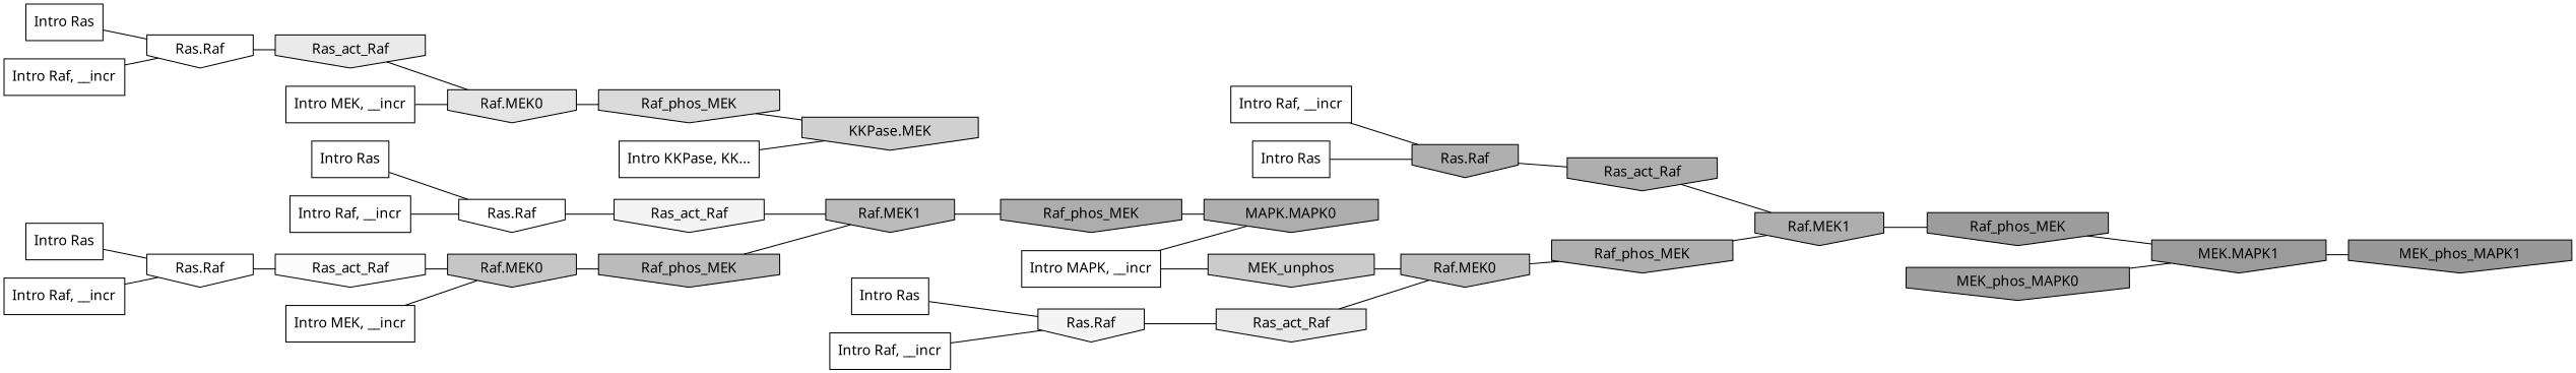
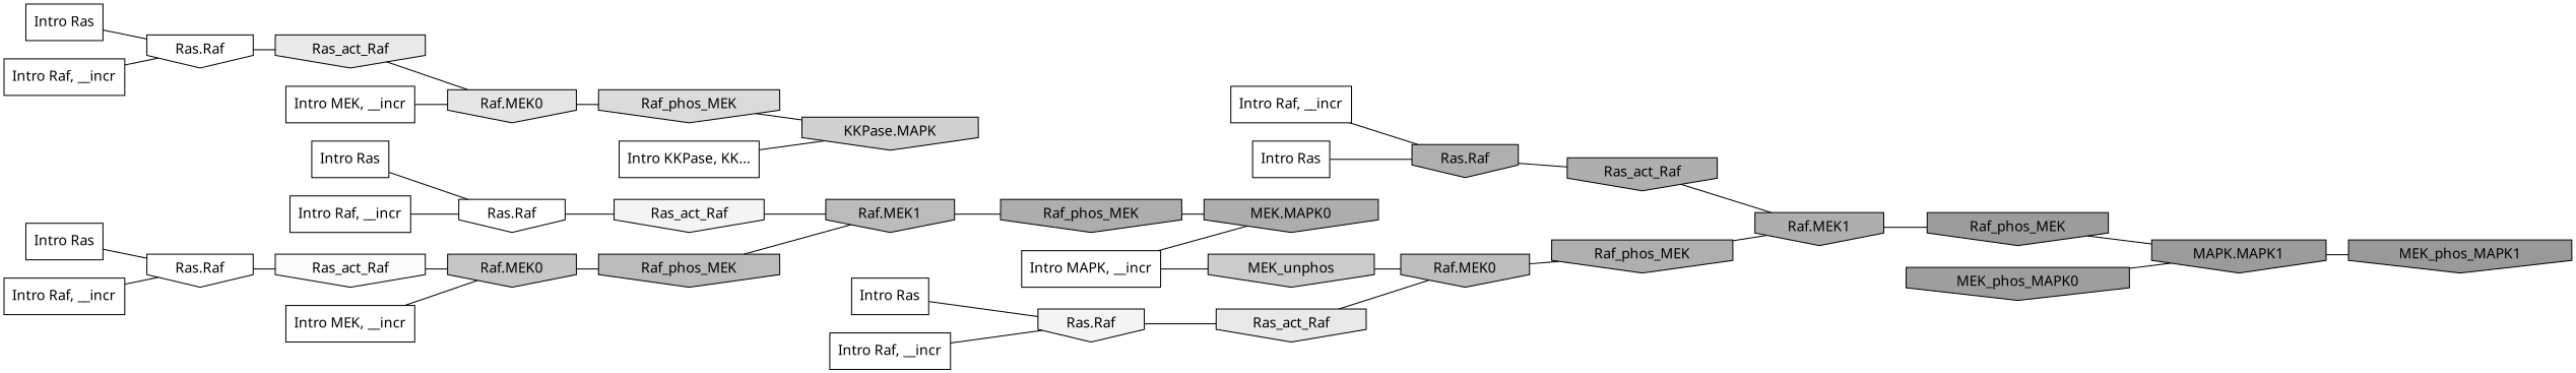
  digraph {
    rankdir=LR
    ranksep=0.30
    node [fillcolor="0.000 0.000 1.000" fontname="CMU Serif" shape=invhouse style=filled]
    edge [color="0.000 0.000 0.000" dir=none fontname="CMU Serif"]
    n1 [label="Intro Ras" shape=rectangle]
    n2 [fillcolor="0.000 0.000 0.685" label="Ras.Raf"]
    n3 [fillcolor="0.000 0.000 0.683" label=Ras_act_Raf]
    n4 [label="Intro Ras" shape=rectangle]
    n5 [label="Ras.Raf"]
    n6 [fillcolor="0.000 0.000 0.982" label=Ras_act_Raf]
    n7 [label="Intro Ras" shape=rectangle]
    n8 [label="Ras.Raf"]
    n9 [fillcolor="0.000 0.000 0.916" label=Ras_act_Raf]
    n10 [label="Intro Ras" shape=rectangle]
    n11 [label="Ras.Raf"]
    n12 [fillcolor="0.000 0.000 0.955" label=Ras_act_Raf]
    n13 [label="Intro Ras" shape=rectangle]
    n14 [fillcolor="0.000 0.000 0.954" label="Ras.Raf"]
    n15 [fillcolor="0.000 0.000 0.912" label=Ras_act_Raf]
    n16 [label="Intro Raf, __incr" shape=rectangle]
    n17 [label="Intro Raf, __incr" shape=rectangle]
    n18 [label="Intro Raf, __incr" shape=rectangle]
    n19 [label="Intro Raf, __incr" shape=rectangle]
    n20 [label="Intro Raf, __incr" shape=rectangle]
    n21 [label="Intro MEK, __incr" shape=rectangle]
    n22 [fillcolor="0.000 0.000 0.777" label="Raf.MEK0"]
    n23 [fillcolor="0.000 0.000 0.733" label=Raf_phos_MEK]
    n24 [label="Intro MEK, __incr" shape=rectangle]
    n25 [fillcolor="0.000 0.000 0.898" label="Raf.MEK0"]
    n26 [fillcolor="0.000 0.000 0.859" label=Raf_phos_MEK]
    n27 [label="Intro MAPK, __incr" shape=rectangle]
-   n28 [fillcolor="0.000 0.000 0.676" label="MAPK.MAPK0"]
+   n28 [fillcolor="0.000 0.000 0.676" label="MEK.MAPK0"]
    n29 [fillcolor="0.000 0.000 0.796" label=MEK_unphos]
    n30 [label="Intro KKPase, KK..." shape=rectangle]
-   n31 [fillcolor="0.000 0.000 0.814" label="KKPase.MEK"]
+   n31 [fillcolor="0.000 0.000 0.814" label="KKPase.MAPK"]
    n32 [fillcolor="0.000 0.000 0.732" label="Raf.MEK1"]
    n33 [fillcolor="0.000 0.000 0.676" label=Raf_phos_MEK]
    n34 [fillcolor="0.000 0.000 0.744" label="Raf.MEK0"]
    n35 [fillcolor="0.000 0.000 0.685" label=Raf_phos_MEK]
    n36 [fillcolor="0.000 0.000 0.683" label="Raf.MEK1"]
    n37 [fillcolor="0.000 0.000 0.610" label=Raf_phos_MEK]
-   n38 [fillcolor="0.000 0.000 0.609" label="MEK.MAPK1"]
+   n38 [fillcolor="0.000 0.000 0.609" label="MAPK.MAPK1"]
    n39 [fillcolor="0.000 0.000 0.620" label=MEK_phos_MAPK0]
    n40 [fillcolor="0.000 0.000 0.600" label=MEK_phos_MAPK1]
    n1 -> n2
    n2 -> n3
    n3 -> n36
    n4 -> n5
    n5 -> n6
    n6 -> n22
    n7 -> n8
    n8 -> n9
    n9 -> n25
    n10 -> n11
    n11 -> n12
    n12 -> n32
    n13 -> n14
    n14 -> n15
    n15 -> n34
    n16 -> n5
    n17 -> n8
    n18 -> n14
    n19 -> n11
    n20 -> n2
    n21 -> n22
    n22 -> n23
    n23 -> n32
    n24 -> n25
    n25 -> n26
    n26 -> n31
    n27 -> n28
    n27 -> n29
    n29 -> n34
    n30 -> n31
    n32 -> n33
    n33 -> n28
    n34 -> n35
    n35 -> n36
    n36 -> n37
    n37 -> n38
    n38 -> n40
    n39 -> n38
  }
